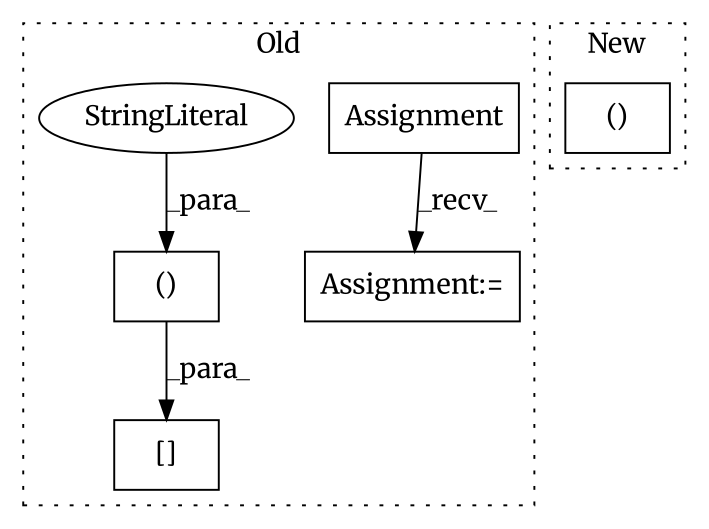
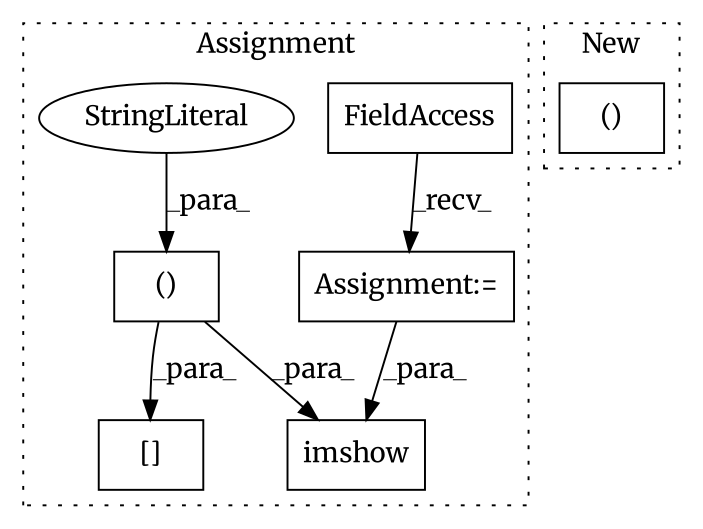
  digraph {
    fontname=Merriweather
    node [a=106 fontname=Merriweather shape=box]
    edge [fontname=Merriweather]
-   n2 [a=22 l=10 label=Assignment s=1504]
+   n1 [a=32 l="7,1" label=imshow s="1522,1689"]
+   n2 [a=22 l=10 label=FieldAccess s=1504]
    n3 [a=7 l=1 label="Assignment:=" s=1204]
    n4 [l=81 label="()" s=1559]
    n5 [a=45 l=16 label=StringLiteral s=1595 shape=ellipse]
    n6 [a=2 l="18,2" label="[]" s="1541,1640"]
    n7 [l=88 label="()" s=962]
    subgraph cluster_1 {
-     label=Old
+     label=Assignment
      style=dotted
+     n1
      n2
      n3
      n4
      n5
      n6
    }
    subgraph cluster_2 {
      label=New
      style=dotted
      n7
    }
    n2 -> n3 [label=_recv_]
+   n3 -> n1 [label=_para_]
+   n4 -> n1 [label=_para_]
    n4 -> n6 [label=_para_]
    n5 -> n4 [label=_para_]
  }
